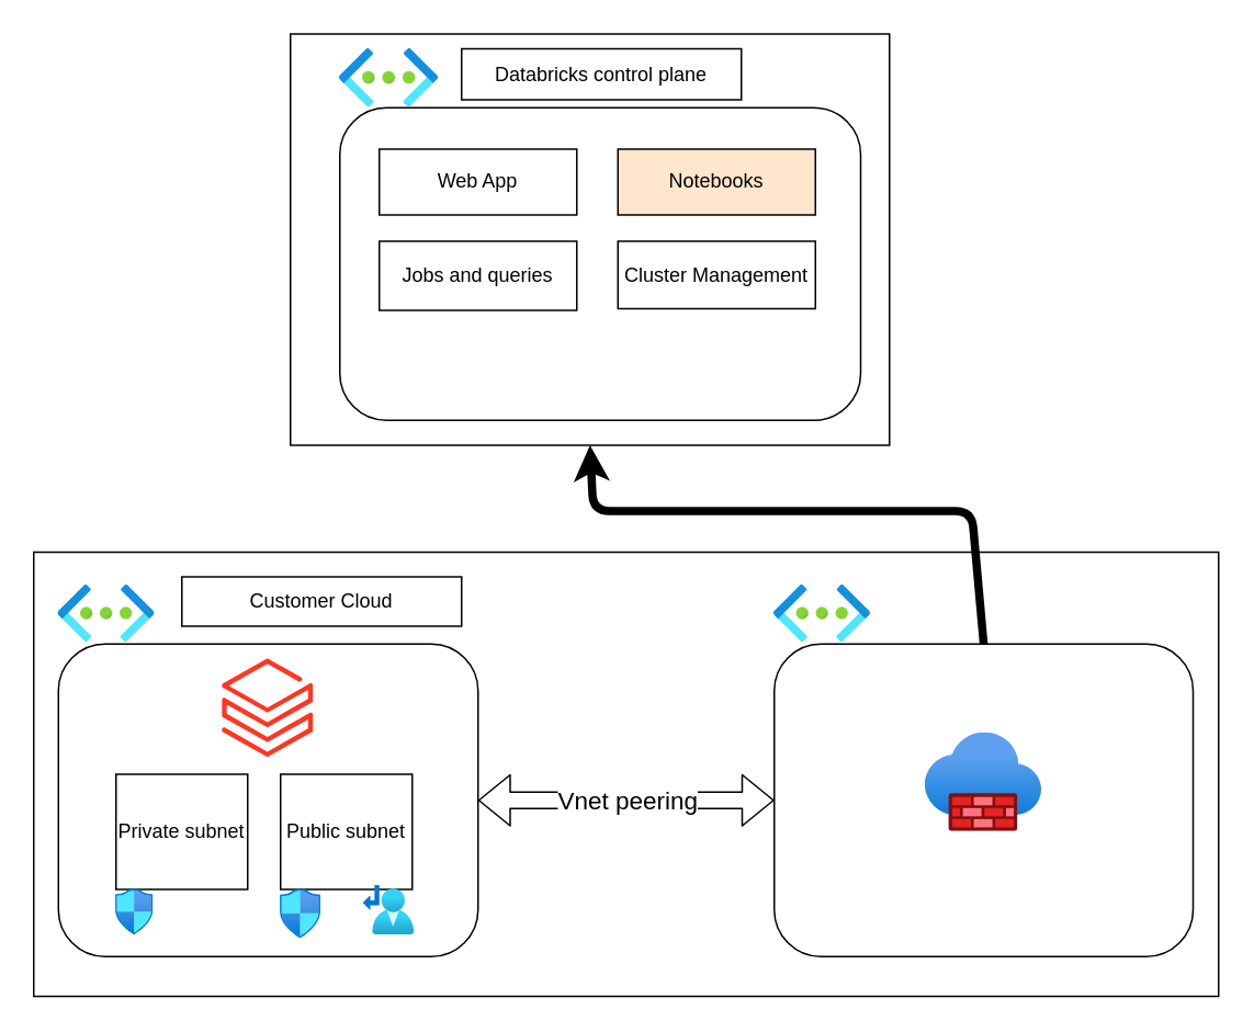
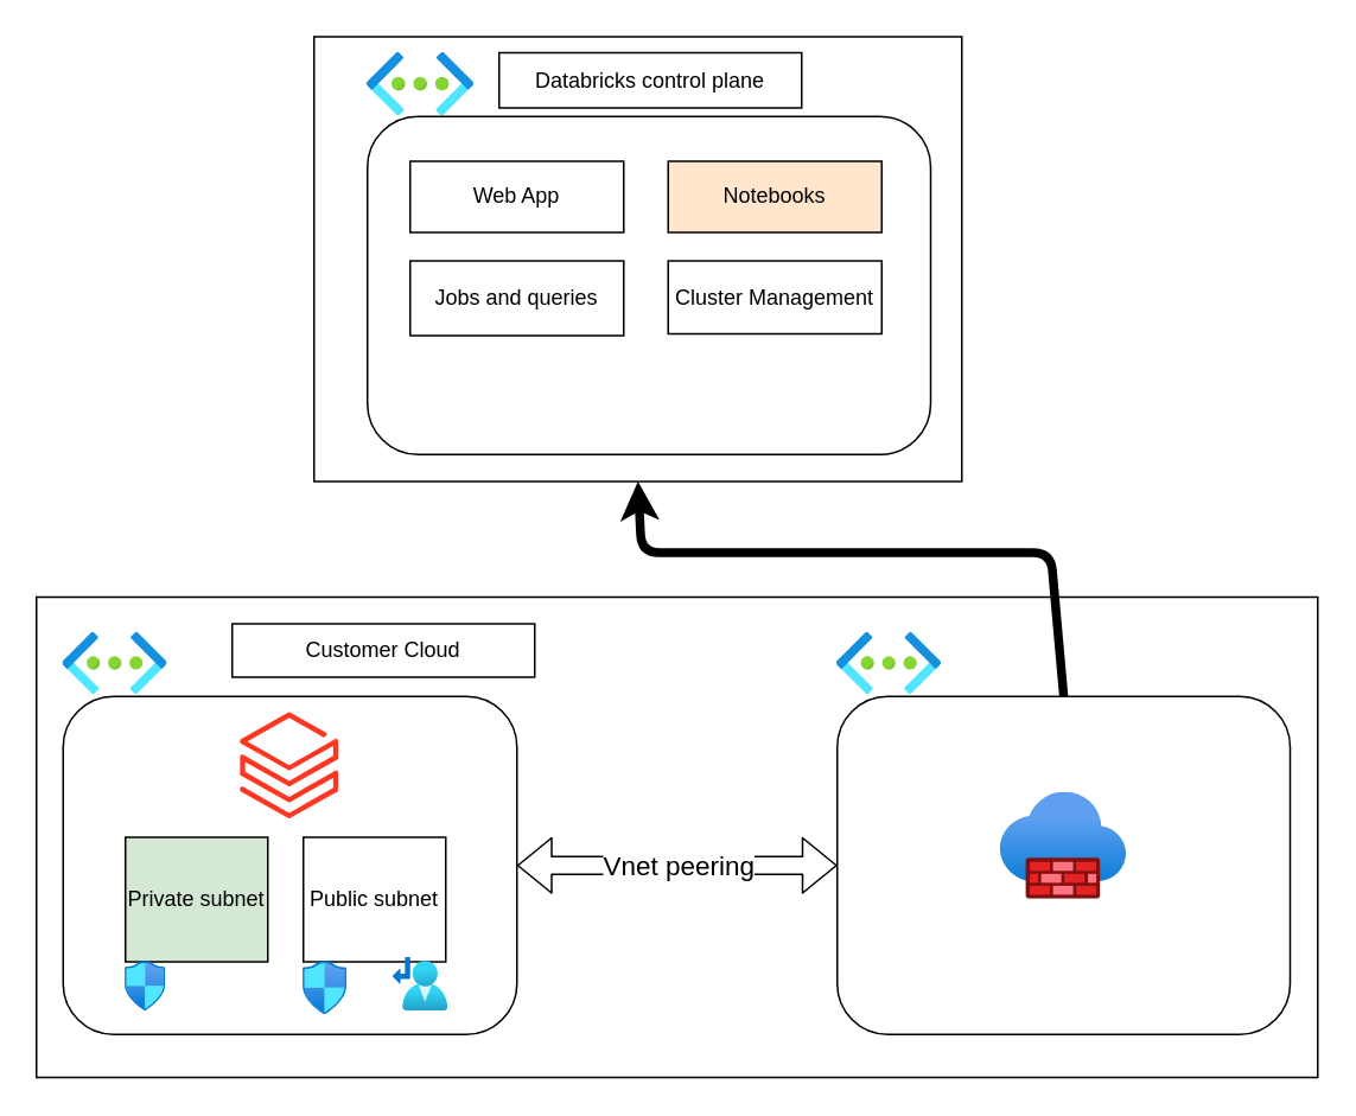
  <mxCell id="0" />
  <mxCell id="1" parent="0" />
  <mxCell id="2" value="" style="rounded=0;whiteSpace=wrap;html=1;" vertex="1" parent="1"><mxGeometry x="176" y="20" width="364" height="250" as="geometry" /></mxCell>
  <mxCell id="3" value="" style="rounded=0;whiteSpace=wrap;html=1;" vertex="1" parent="1"><mxGeometry x="20" y="335" width="720" height="270" as="geometry" /></mxCell>
  <mxCell id="4" value="" style="edgeStyle=none;html=1;" edge="1" parent="1" source="5" target="6"><mxGeometry relative="1" as="geometry" /></mxCell>
  <mxCell id="5" value="" style="aspect=fixed;html=1;points=[];align=center;image;fontSize=12;image=img/lib/azure2/networking/Virtual_Networks.svg;" vertex="1" parent="1"><mxGeometry x="35" y="355" width="58.63" height="35" as="geometry" /></mxCell>
  <mxCell id="6" value="" style="rounded=1;whiteSpace=wrap;html=1;verticalAlign=top;labelBackgroundColor=default;" vertex="1" parent="1"><mxGeometry x="35" y="390.82" width="255" height="190" as="geometry" /></mxCell>
  <mxCell id="7" value="" style="aspect=fixed;html=1;points=[];align=center;image;fontSize=12;image=img/lib/azure2/analytics/Azure_Databricks.svg;" vertex="1" parent="1"><mxGeometry x="134.8" y="400" width="55.41" height="60" as="geometry" /></mxCell>
  <mxCell id="8" value="" style="aspect=fixed;html=1;points=[];align=center;image;fontSize=12;image=img/lib/azure2/networking/Virtual_Networks.svg;" vertex="1" parent="1"><mxGeometry x="470" y="355" width="58.63" height="35" as="geometry" /></mxCell>
  <mxCell id="9" value="" style="rounded=1;whiteSpace=wrap;html=1;verticalAlign=top;labelBackgroundColor=default;" vertex="1" parent="1"><mxGeometry x="470" y="390.82" width="254.5" height="190" as="geometry" /></mxCell>
  <mxCell id="10" value="" style="aspect=fixed;html=1;points=[];align=center;image;fontSize=12;image=img/lib/azure2/networking/Virtual_Networks.svg;" vertex="1" parent="1"><mxGeometry x="206" y="29" width="60" height="35.82" as="geometry" /></mxCell>
  <mxCell id="11" value="" style="rounded=1;whiteSpace=wrap;html=1;verticalAlign=top;labelBackgroundColor=default;" vertex="1" parent="1"><mxGeometry x="206" y="64.82" width="316.5" height="190" as="geometry" /></mxCell>
  <mxCell id="12" value="" style="aspect=fixed;html=1;points=[];align=center;image;fontSize=12;image=img/lib/azure2/networking/Firewalls.svg;" vertex="1" parent="1"><mxGeometry x="561.75" y="445" width="71" height="60" as="geometry" /></mxCell>
  <mxCell id="13" value="" style="shape=flexArrow;endArrow=classic;startArrow=classic;html=1;entryX=0;entryY=0.5;entryDx=0;entryDy=0;" edge="1" parent="1" source="6" target="9"><mxGeometry width="100" height="100" relative="1" as="geometry"><mxPoint x="351.5" y="485.82" as="sourcePoint" /><mxPoint x="399" y="485.82" as="targetPoint" /></mxGeometry></mxCell>
  <mxCell id="14" value="&lt;font style=&quot;font-size: 15px;&quot;&gt;Vnet peering&lt;/font&gt;" style="edgeLabel;html=1;align=center;verticalAlign=middle;resizable=0;points=[];" vertex="1" connectable="0" parent="13"><mxGeometry relative="1" as="geometry"><mxPoint as="offset" /></mxGeometry></mxCell>
  <mxCell id="15" value="Web App" style="rounded=0;whiteSpace=wrap;html=1;" vertex="1" parent="1"><mxGeometry x="230" y="90" width="120" height="40" as="geometry" /></mxCell>
  <mxCell id="16" value="Cluster Management" style="rounded=0;whiteSpace=wrap;html=1;" vertex="1" parent="1"><mxGeometry x="375" y="146" width="120" height="41" as="geometry" /></mxCell>
  <mxCell id="17" value="Notebooks" style="rounded=0;whiteSpace=wrap;html=1;fillColor=#ffe6cc;" vertex="1" parent="1"><mxGeometry x="375" y="90" width="120" height="40" as="geometry" /></mxCell>
  <mxCell id="18" value="Jobs and queries" style="rounded=0;whiteSpace=wrap;html=1;" vertex="1" parent="1"><mxGeometry x="230" y="146" width="120" height="42" as="geometry" /></mxCell>
  <mxCell id="19" value="Databricks control plane" style="rounded=0;whiteSpace=wrap;html=1;" vertex="1" parent="1"><mxGeometry x="280" y="29" width="170" height="31" as="geometry" /></mxCell>
- <mxCell id="20" value="Customer Cloud" style="rounded=0;whiteSpace=wrap;html=1;" vertex="1" parent="1"><mxGeometry x="110" y="350" width="170" height="30" as="geometry" /></mxCell>
- <mxCell id="21" value="Private subnet" style="rounded=0;whiteSpace=wrap;html=1;" vertex="1" parent="1"><mxGeometry x="70" y="470" width="80" height="70" as="geometry" /></mxCell>
+ <mxCell id="20" value="Customer Cloud" style="rounded=0;whiteSpace=wrap;html=1;" vertex="1" parent="1"><mxGeometry x="130" y="350" width="170" height="30" as="geometry" /></mxCell>
+ <mxCell id="21" value="Private subnet" style="rounded=0;whiteSpace=wrap;html=1;fillColor=#d5e8d4;" vertex="1" parent="1"><mxGeometry x="70" y="470" width="80" height="70" as="geometry" /></mxCell>
  <mxCell id="22" value="Public subnet" style="rounded=0;whiteSpace=wrap;html=1;" vertex="1" parent="1"><mxGeometry x="170" y="470" width="80" height="70" as="geometry" /></mxCell>
  <mxCell id="23" value="" style="aspect=fixed;html=1;points=[];align=center;image;fontSize=12;image=img/lib/azure2/networking/Network_Security_Groups.svg;" vertex="1" parent="1"><mxGeometry x="70" y="540" width="22.94" height="27.86" as="geometry" /></mxCell>
  <mxCell id="24" value="" style="aspect=fixed;html=1;points=[];align=center;image;fontSize=12;image=img/lib/azure2/networking/Network_Security_Groups.svg;" vertex="1" parent="1"><mxGeometry x="170" y="540" width="24.71" height="30" as="geometry" /></mxCell>
  <mxCell id="25" value="" style="aspect=fixed;html=1;points=[];align=center;image;fontSize=12;image=img/lib/azure2/networking/Route_Tables.svg;" vertex="1" parent="1"><mxGeometry x="220.52" y="537.86" width="30.97" height="30" as="geometry" /></mxCell>
  <mxCell id="26" value="" style="endArrow=classic;html=1;fontSize=15;exitX=0.5;exitY=0;exitDx=0;exitDy=0;entryX=0.5;entryY=1;entryDx=0;entryDy=0;strokeWidth=5;" edge="1" parent="1" source="9" target="2"><mxGeometry width="50" height="50" relative="1" as="geometry"><mxPoint x="672.5" y="400" as="sourcePoint" /><mxPoint x="360" y="290" as="targetPoint" /><Array as="points"><mxPoint x="590" y="310" /><mxPoint x="360" y="310" /></Array></mxGeometry></mxCell>
